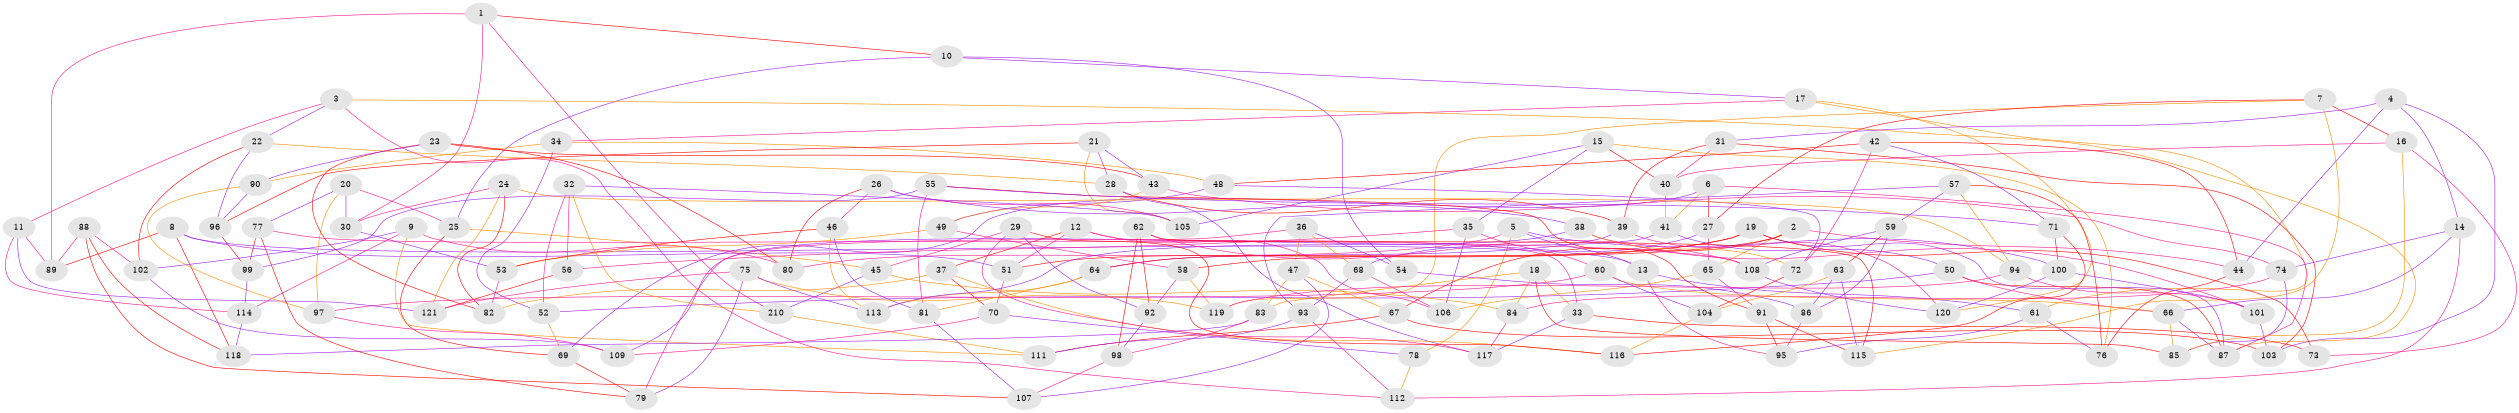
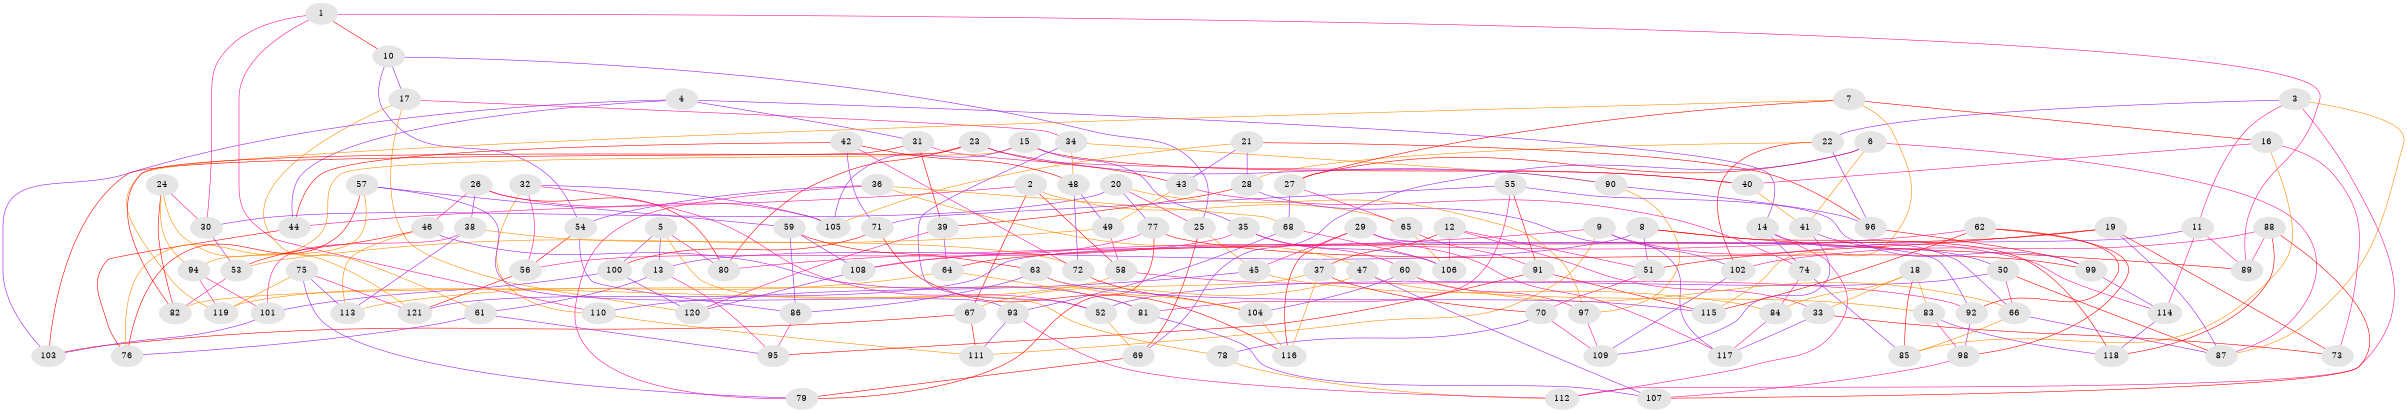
  graph {
    node [color=gray90 style=filled]
    edge [color=purple]
    1
    10
    30
    89
-   110 [label=210]
+   110
    17
    25
    54
    53
    111
    2
    44
    58
    65
    67
    76
    119
    92
    106
    91
    103
    3
    11
    22
    87
    112
    114
    121
    102
    28
    96
    4
    14
    31
    74
    66
    40
    39
    5
    13
    78
    80
    100
    61
    95
    120
    101
    6
    27
    41
    69
    68
    50
    109
    79
    7
    16
    115
    73
    85
    8
    51
    118
    70
    9
    34
    45
    56
    86
    12
    33
    37
    117
    82
    116
    84
    15
    35
    105
    60
    90
    52
    48
    18
    83
    98
    19
    64
    113
    81
    20
    77
    97
    99
    108
    21
    43
    49
    23
    24
    94
    26
    38
    46
    72
    93
    29
    32
    104
    36
    47
    107
    42
    71
    55
    57
    59
    63
    62
    75
    88
    1 -- 10 [color=red]
    1 -- 30 [color=deeppink]
    1 -- 89 [color=deeppink]
    1 -- 110 [color=deeppink]
    10 -- 17
    10 -- 25
    10 -- 54
    30 -- 53
    110 -- 111 [color=darkorange]
    17 -- 61 [color=darkorange]
    17 -- 120 [color=darkorange]
    17 -- 34 [color=deeppink]
    25 -- 69 [color=red]
    25 -- 45 [color=darkorange]
+   54 -- 56 [color=red]
    54 -- 86
    53 -- 82 [color=deeppink]
    2 -- 44 [color=deeppink]
    2 -- 58 [color=red]
    2 -- 65 [color=darkorange]
    2 -- 67 [color=red]
    44 -- 76 [color=red]
    58 -- 119 [color=darkorange]
    58 -- 92 [color=deeppink]
    65 -- 106 [color=darkorange]
    65 -- 91 [color=deeppink]
    67 -- 111 [color=red]
    67 -- 103 [color=red]
    92 -- 98
    91 -- 95 [color=red]
    91 -- 115 [color=red]
    3 -- 11 [color=deeppink]
    3 -- 22
    3 -- 87 [color=darkorange]
    3 -- 112 [color=deeppink]
    11 -- 89 [color=deeppink]
    11 -- 114 [color=deeppink]
    11 -- 121
    22 -- 102 [color=red]
    22 -- 28 [color=darkorange]
    22 -- 96
    114 -- 118
    102 -- 109
    28 -- 39 [color=red]
    28 -- 117
    96 -- 99 [color=red]
    4 -- 44
    4 -- 103
    4 -- 14
    4 -- 31
    14 -- 112 [color=deeppink]
    14 -- 74
    14 -- 66
    31 -- 103 [color=red]
    31 -- 40 [color=deeppink]
    31 -- 39 [color=red]
    74 -- 85
    74 -- 84 [color=deeppink]
    66 -- 87
    66 -- 85 [color=darkorange]
    40 -- 41 [color=darkorange]
    39 -- 120 [color=deeppink]
    39 -- 64
    5 -- 13
    5 -- 78 [color=darkorange]
    5 -- 80 [color=deeppink]
    5 -- 100
    13 -- 61
    13 -- 95 [color=deeppink]
    78 -- 112 [color=darkorange]
    100 -- 120
    100 -- 101
    61 -- 76
    61 -- 95
    101 -- 103
    6 -- 87 [color=deeppink]
    6 -- 27 [color=red]
    6 -- 41 [color=darkorange]
    6 -- 69
    27 -- 65 [color=deeppink]
    27 -- 68
    41 -- 50
    41 -- 109
    69 -- 79 [color=red]
    68 -- 106 [color=deeppink]
    68 -- 93
    50 -- 87 [color=red]
    50 -- 66 [color=deeppink]
    50 -- 52
    7 -- 119 [color=darkorange]
    7 -- 27 [color=red]
    7 -- 16 [color=red]
    7 -- 115 [color=darkorange]
    16 -- 40 [color=deeppink]
    16 -- 73 [color=deeppink]
    16 -- 85 [color=darkorange]
    8 -- 89 [color=red]
    8 -- 13
    8 -- 51
    8 -- 118 [color=red]
    51 -- 70 [color=deeppink]
    70 -- 78
    70 -- 109 [color=deeppink]
    9 -- 111 [color=darkorange]
    9 -- 114 [color=deeppink]
    9 -- 102
    9 -- 80 [color=deeppink]
    34 -- 90 [color=darkorange]
    34 -- 52
    34 -- 48 [color=darkorange]
    45 -- 110
    45 -- 84 [color=darkorange]
    56 -- 121 [color=red]
    86 -- 95 [color=deeppink]
    12 -- 106 [color=deeppink]
    12 -- 51 [color=deeppink]
    12 -- 33 [color=deeppink]
    12 -- 37 [color=red]
    33 -- 73 [color=red]
    33 -- 117
    37 -- 70 [color=red]
    37 -- 82 [color=darkorange]
    37 -- 116 [color=darkorange]
    84 -- 117 [color=deeppink]
    15 -- 76 [color=darkorange]
    15 -- 40 [color=red]
    15 -- 35
    15 -- 105
    35 -- 106
    35 -- 56 [color=deeppink]
    35 -- 60 [color=deeppink]
    60 -- 66 [color=darkorange]
    60 -- 97 [color=deeppink]
    60 -- 104
    90 -- 96
    90 -- 97 [color=darkorange]
    52 -- 69 [color=darkorange]
    48 -- 49
    48 -- 72
    18 -- 85 [color=red]
    18 -- 33 [color=darkorange]
    18 -- 84 [color=darkorange]
    18 -- 83 [color=darkorange]
    83 -- 118
    83 -- 98 [color=deeppink]
    98 -- 107 [color=deeppink]
    19 -- 87
    19 -- 73 [color=red]
    19 -- 51 [color=red]
    19 -- 64 [color=red]
    64 -- 113 [color=darkorange]
    64 -- 81 [color=darkorange]
    81 -- 107
    20 -- 30
    20 -- 25 [color=deeppink]
    20 -- 77
    20 -- 97 [color=darkorange]
    77 -- 79 [color=red]
    77 -- 99 [color=red]
    77 -- 108 [color=deeppink]
    97 -- 109 [color=deeppink]
    99 -- 114
    108 -- 120
    21 -- 28
    21 -- 96 [color=red]
    21 -- 105 [color=darkorange]
    21 -- 43
    43 -- 74 [color=deeppink]
    43 -- 49 [color=darkorange]
    49 -- 53 [color=darkorange]
    49 -- 58 [color=deeppink]
    23 -- 80 [color=red]
    23 -- 82 [color=red]
    23 -- 90
    23 -- 43 [color=red]
    24 -- 30 [color=deeppink]
    24 -- 121 [color=darkorange]
    24 -- 82 [color=red]
    24 -- 94 [color=darkorange]
    94 -- 119 [color=deeppink]
    94 -- 101 [color=deeppink]
    26 -- 80 [color=red]
    26 -- 105 [color=deeppink]
    26 -- 38
    26 -- 46 [color=deeppink]
    38 -- 101 [color=deeppink]
    38 -- 113
    38 -- 72 [color=darkorange]
    46 -- 53 [color=red]
    46 -- 113 [color=darkorange]
    46 -- 81
    72 -- 104 [color=red]
    93 -- 111
    93 -- 112 [color=deeppink]
    29 -- 92
    29 -- 45 [color=deeppink]
    29 -- 117 [color=deeppink]
    29 -- 116 [color=red]
    32 -- 110 [color=darkorange]
    32 -- 56 [color=deeppink]
    32 -- 105
    32 -- 52 [color=deeppink]
    104 -- 116 [color=darkorange]
    36 -- 54
    36 -- 68 [color=darkorange]
    36 -- 79 [color=deeppink]
    36 -- 47 [color=darkorange]
    47 -- 67 [color=darkorange]
    47 -- 83 [color=darkorange]
    47 -- 107
    42 -- 44 [color=red]
    42 -- 48 [color=red]
    42 -- 72 [color=deeppink]
    42 -- 71
    71 -- 100 [color=red]
    71 -- 116 [color=red]
    55 -- 91 [color=red]
    55 -- 81 [color=deeppink]
    55 -- 99
    55 -- 71
    57 -- 76 [color=red]
    57 -- 94 [color=darkorange]
    57 -- 93
    57 -- 59
    59 -- 86
    59 -- 108
    59 -- 63 [color=red]
    63 -- 115
    63 -- 86
    63 -- 104 [color=darkorange]
    62 -- 92 [color=red]
    62 -- 115 [color=red]
    62 -- 98 [color=red]
    62 -- 108 [color=deeppink]
    75 -- 119 [color=darkorange]
    75 -- 121 [color=deeppink]
    75 -- 79
    75 -- 113
    88 -- 89 [color=deeppink]
    88 -- 102 [color=deeppink]
    88 -- 118 [color=red]
    88 -- 107 [color=red]
  }
